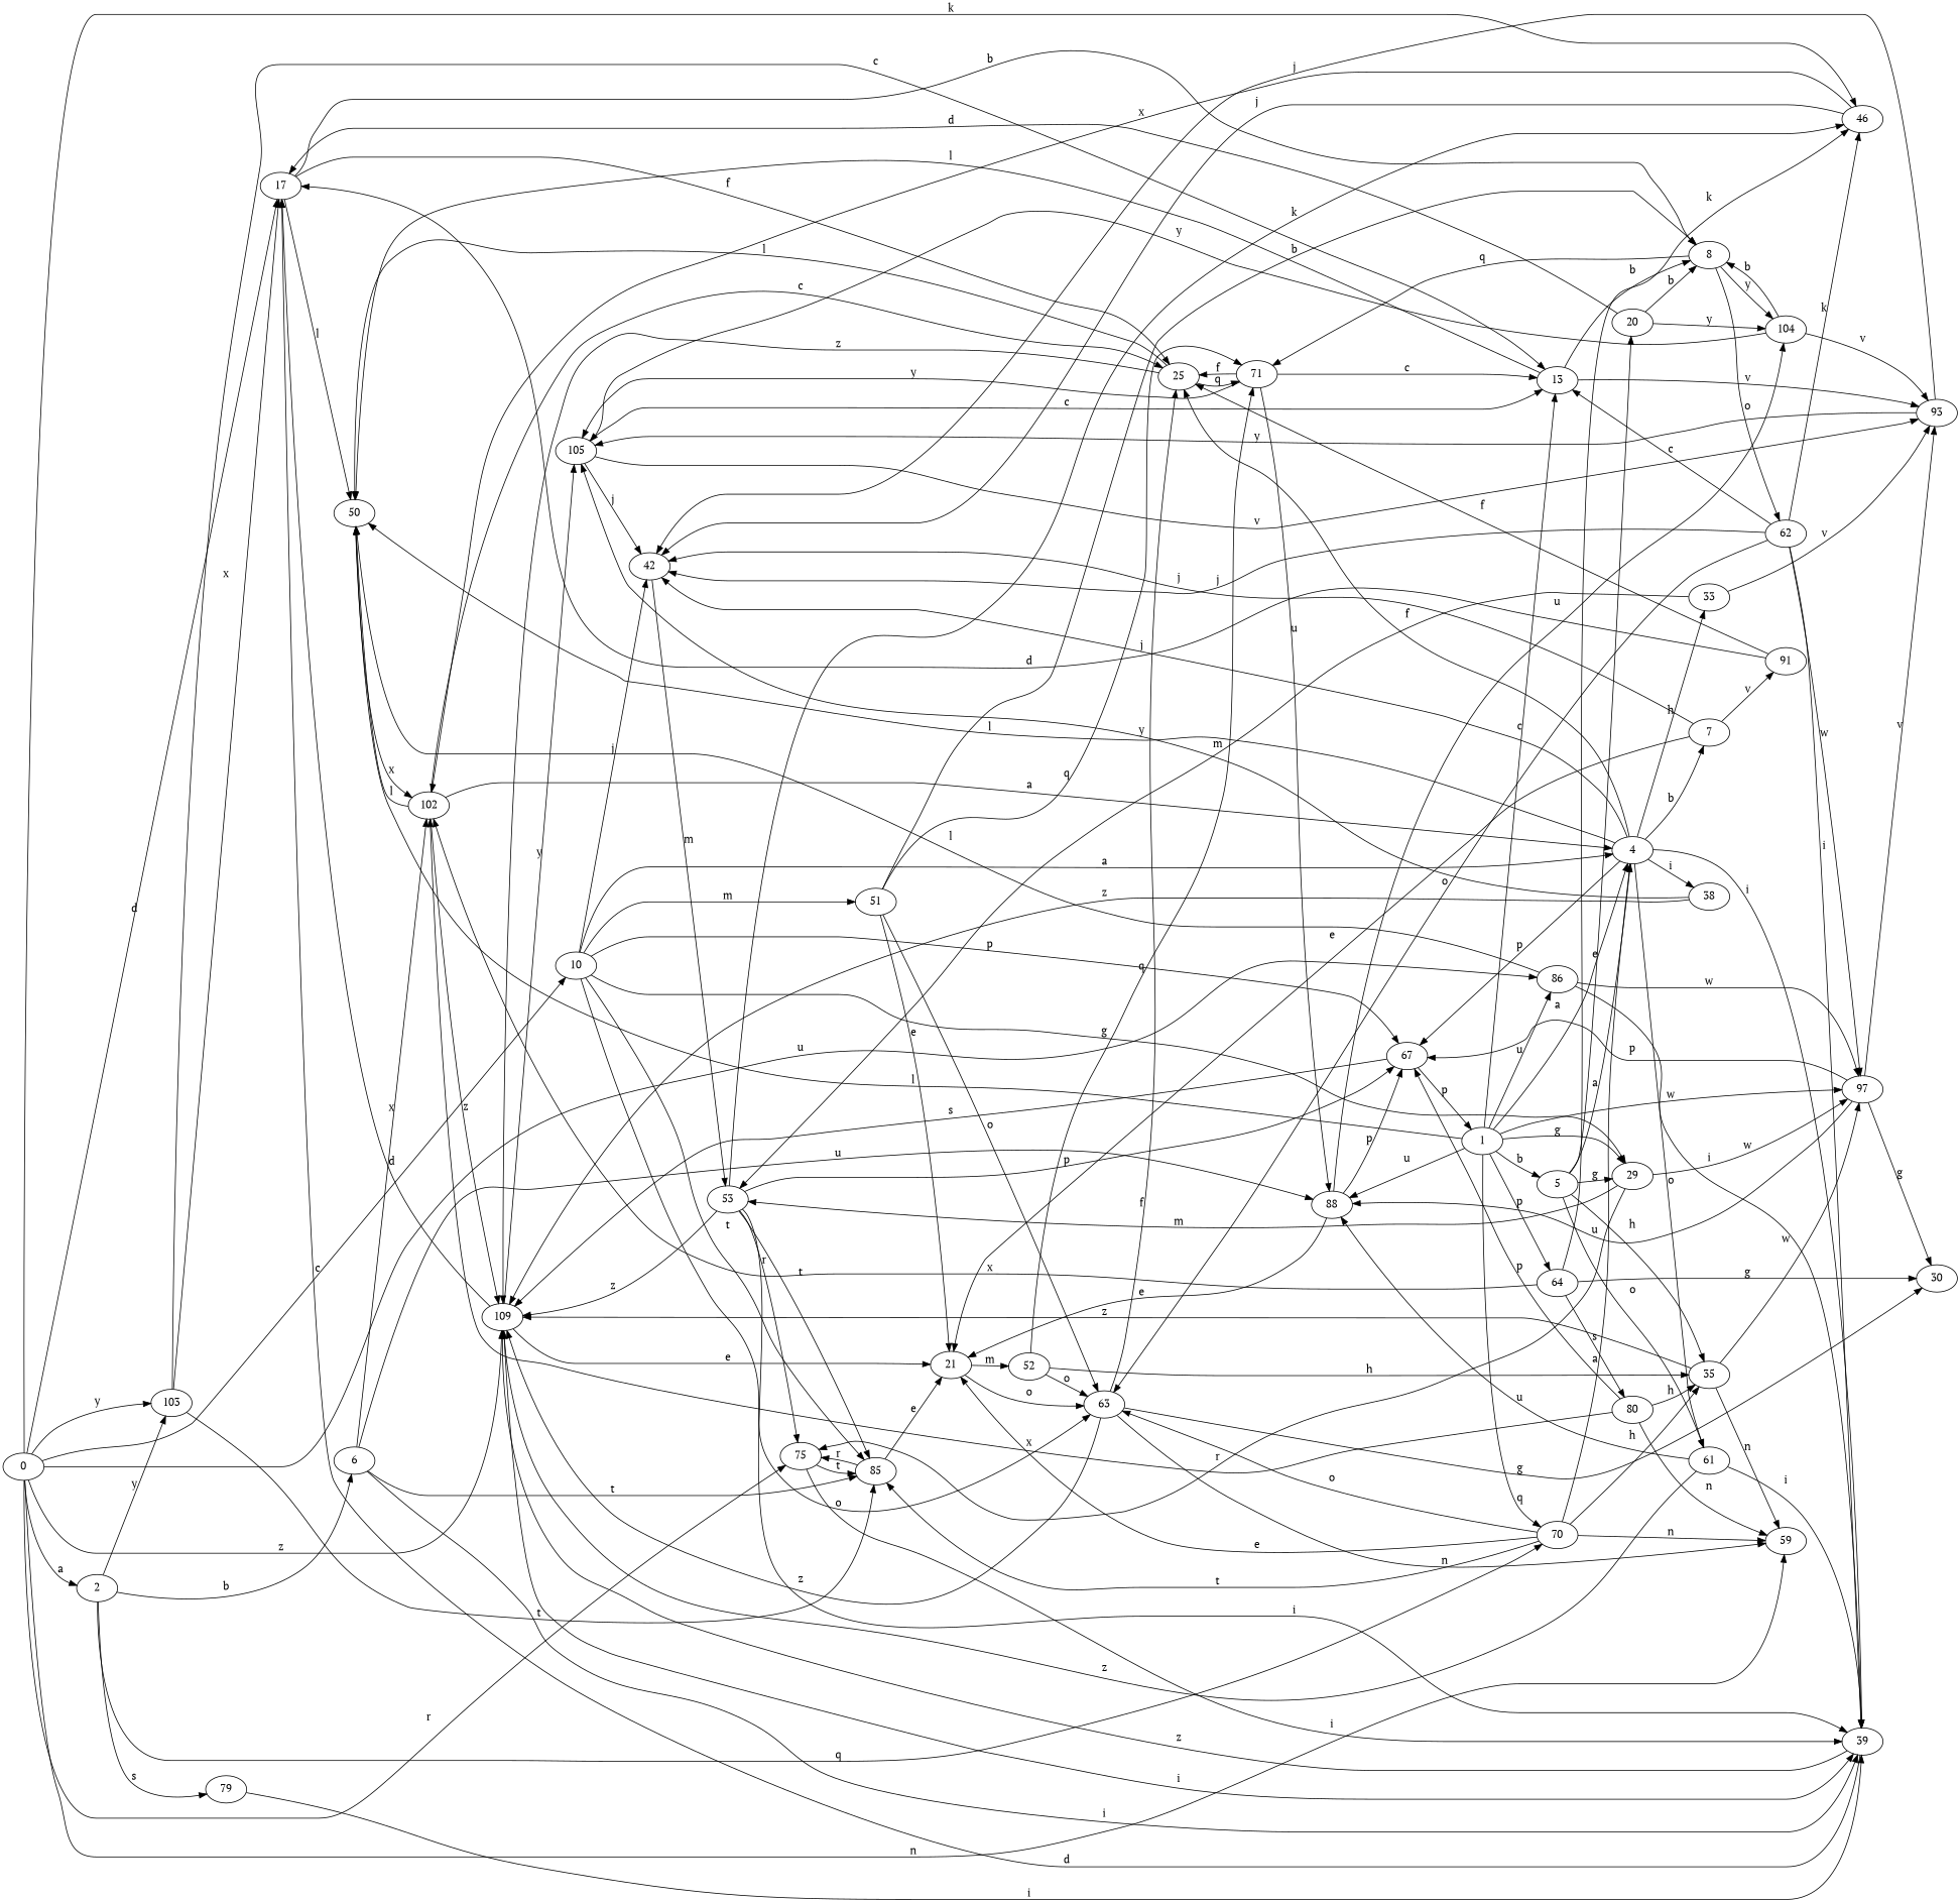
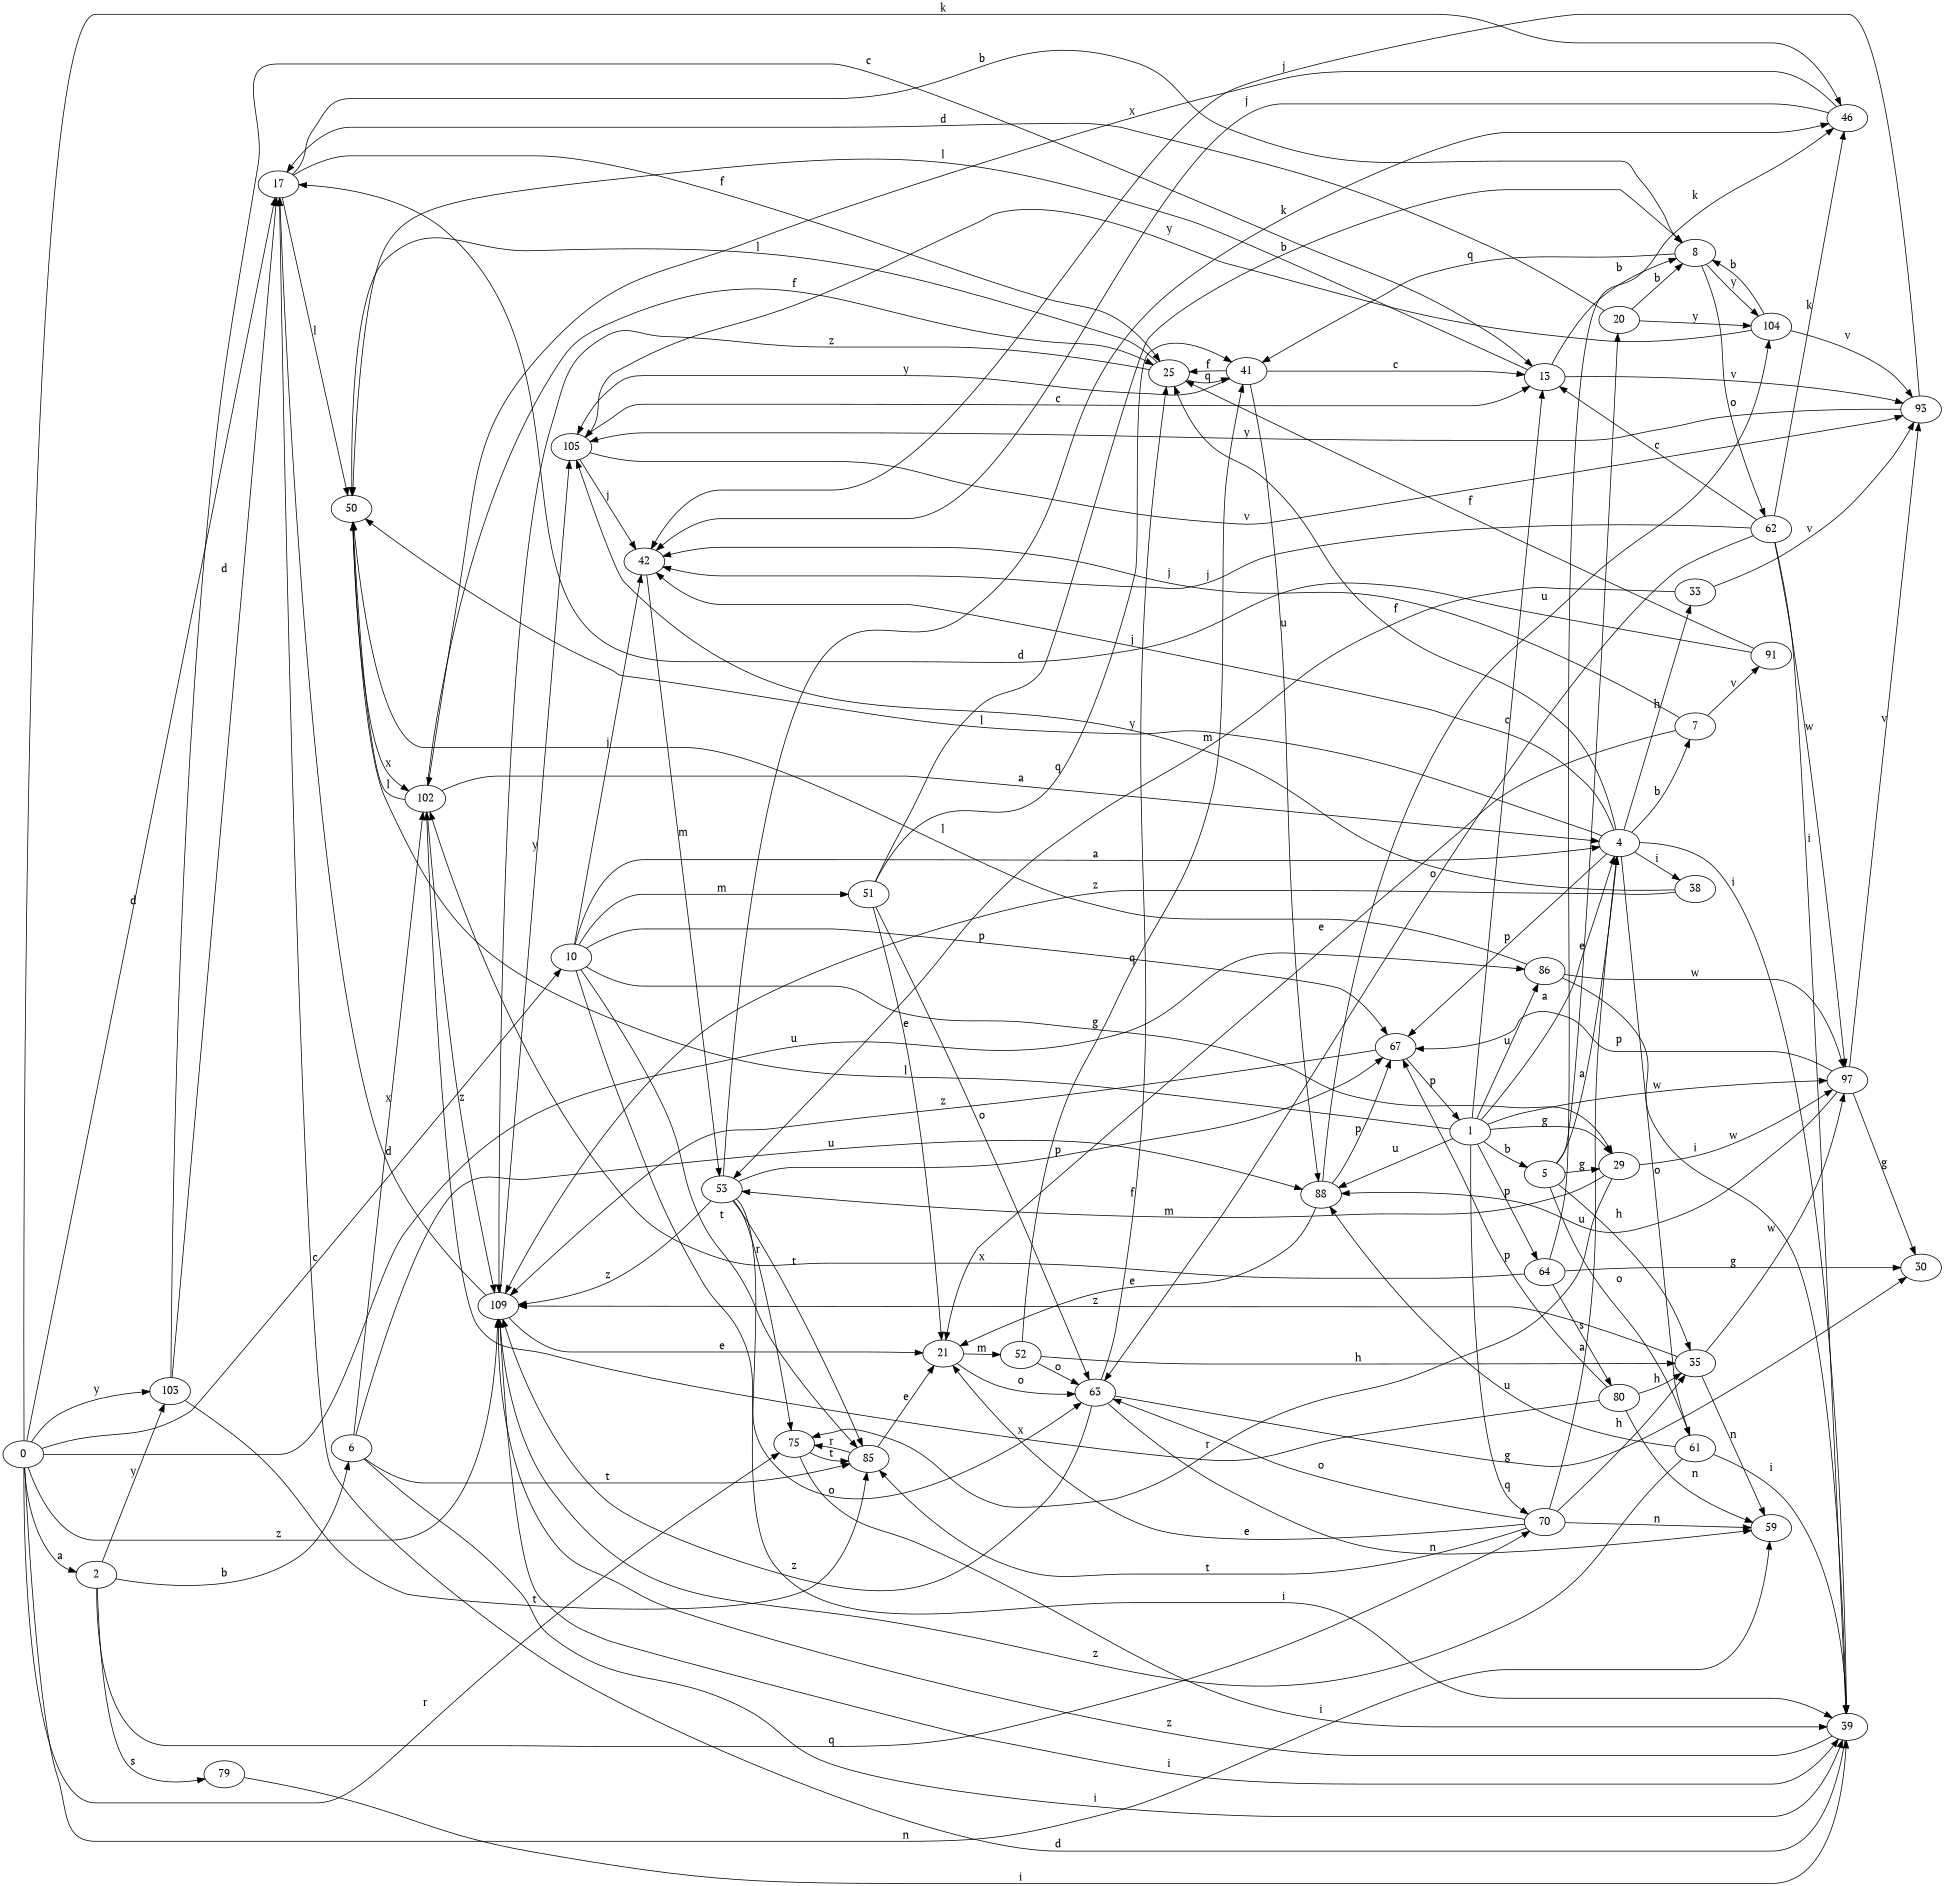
  strict digraph {
    fontname="PT Serif"
    rankdir=LR
    node [fontname="PT Serif"]
    edge [fontname="PT Serif"]
    0
    2
    10
    17
    46
    59
    75
    86
    103
    109
    70
    6
    79
    4
    29
    67
    42
    85
    51
    63
    50
    25
    8
    102
    39
    97
    13
    21
    105
    1
    5
    64
    88
    7
    33
    38
    61
    20
    35
    93
    53
    30
    80
    104
    91
-   71
+   71 [label=41]
    52
    62
    0 -> 2 [label=a]
    0 -> 10 [label=c]
    0 -> 17 [label=d]
    0 -> 46 [label=k]
    0 -> 59 [label=n]
    0 -> 75 [label=r]
    0 -> 86 [label=u]
    0 -> 103 [label=y]
    0 -> 109 [label=z]
    2 -> 103 [label=y]
    2 -> 70 [label=q]
    2 -> 6 [label=b]
    2 -> 79 [label=s]
    10 -> 4 [label=a]
    10 -> 29 [label=g]
    10 -> 67 [label=p]
    10 -> 42 [label=j]
    10 -> 85 [label=t]
    10 -> 51 [label=m]
    10 -> 63 [label=o]
    17 -> 50 [label=l]
    17 -> 25 [label=f]
    17 -> 8 [label=b]
    46 -> 42 [label=j]
    46 -> 102 [label=x]
    75 -> 85 [label=t]
    75 -> 39 [label=i]
    86 -> 50 [label=l]
    86 -> 39 [label=i]
    86 -> 97 [label=w]
-   103 -> 17 [label=x]
+   103 -> 17 [label=d]
    103 -> 85 [label=t]
    103 -> 13 [label=c]
    109 -> 17 [label=d]
    109 -> 39 [label=i]
    109 -> 21 [label=e]
    109 -> 105 [label=y]
    70 -> 59 [label=n]
    70 -> 4 [label=a]
    70 -> 85 [label=t]
    70 -> 63 [label=o]
    70 -> 21 [label=e]
    70 -> 35 [label=h]
    6 -> 85 [label=t]
    6 -> 102 [label=x]
    6 -> 39 [label=i]
    6 -> 88 [label=u]
    79 -> 39 [label=i]
    4 -> 67 [label=p]
    4 -> 42 [label=j]
    4 -> 50 [label=l]
    4 -> 25 [label=f]
    4 -> 39 [label=i]
    4 -> 7 [label=b]
    4 -> 33 [label=h]
    4 -> 38 [label=i]
    4 -> 61 [label=o]
    29 -> 75 [label=r]
    29 -> 97 [label=w]
    29 -> 53 [label=m]
-   67 -> 109 [label=s]
+   67 -> 109 [label=z]
    67 -> 1 [label=p]
    42 -> 53 [label=m]
    85 -> 75 [label=r]
    85 -> 21 [label=e]
    51 -> 63 [label=o]
    51 -> 8 [label=b]
    51 -> 21 [label=e]
    51 -> 71 [label=q]
    63 -> 59 [label=n]
    63 -> 109 [label=z]
    63 -> 25 [label=f]
    63 -> 30 [label=g]
    50 -> 102 [label=x]
    25 -> 109 [label=z]
    25 -> 50 [label=l]
    25 -> 71 [label=q]
    8 -> 104 [label=y]
    8 -> 71 [label=q]
    8 -> 62 [label=o]
    102 -> 109 [label=z]
    102 -> 4 [label=a]
    102 -> 50 [label=l]
-   102 -> 25 [label=c]
+   102 -> 25 [label=f]
    39 -> 17 [label=d]
    39 -> 109 [label=z]
    97 -> 67 [label=p]
    97 -> 88 [label=u]
    97 -> 93 [label=v]
    97 -> 30 [label=g]
    13 -> 50 [label=l]
    13 -> 8 [label=b]
    13 -> 93 [label=v]
    21 -> 63 [label=o]
    21 -> 52 [label=m]
    105 -> 42 [label=j]
    105 -> 13 [label=c]
    105 -> 93 [label=v]
    1 -> 86 [label=u]
    1 -> 70 [label=q]
    1 -> 4 [label=a]
    1 -> 29 [label=g]
    1 -> 50 [label=l]
    1 -> 97 [label=w]
    1 -> 13 [label=c]
    1 -> 5 [label=b]
    1 -> 64 [label=p]
    1 -> 88 [label=u]
    5 -> 4 [label=a]
    5 -> 29 [label=g]
    5 -> 61 [label=o]
    5 -> 20 [label=e]
    5 -> 35 [label=h]
    64 -> 46 [label=k]
    64 -> 102 [label=x]
    64 -> 30 [label=g]
    64 -> 80 [label=s]
    88 -> 67 [label=p]
    88 -> 21 [label=e]
    88 -> 104 [label=u]
    7 -> 42 [label=j]
    7 -> 21 [label=e]
    7 -> 91 [label=v]
    33 -> 93 [label=v]
    33 -> 53 [label=m]
    38 -> 109 [label=z]
    38 -> 105 [label=y]
    61 -> 109 [label=z]
    61 -> 39 [label=i]
    61 -> 88 [label=u]
    20 -> 17 [label=d]
    20 -> 8 [label=b]
    20 -> 104 [label=y]
    35 -> 59 [label=n]
    35 -> 109 [label=z]
    35 -> 97 [label=w]
    93 -> 42 [label=j]
    93 -> 105 [label=y]
    53 -> 46 [label=k]
    53 -> 75 [label=r]
    53 -> 109 [label=z]
    53 -> 67 [label=p]
    53 -> 85 [label=t]
    53 -> 39 [label=i]
    80 -> 59 [label=n]
    80 -> 67 [label=p]
    80 -> 102 [label=x]
    80 -> 35 [label=h]
    104 -> 8 [label=b]
    104 -> 105 [label=y]
    104 -> 93 [label=v]
    91 -> 17 [label=d]
    91 -> 25 [label=f]
    71 -> 25 [label=f]
    71 -> 13 [label=c]
    71 -> 105 [label=y]
    71 -> 88 [label=u]
    52 -> 63 [label=o]
    52 -> 35 [label=h]
    52 -> 71 [label=q]
    62 -> 46 [label=k]
    62 -> 42 [label=j]
    62 -> 63 [label=o]
    62 -> 39 [label=i]
    62 -> 97 [label=w]
    62 -> 13 [label=c]
  }
